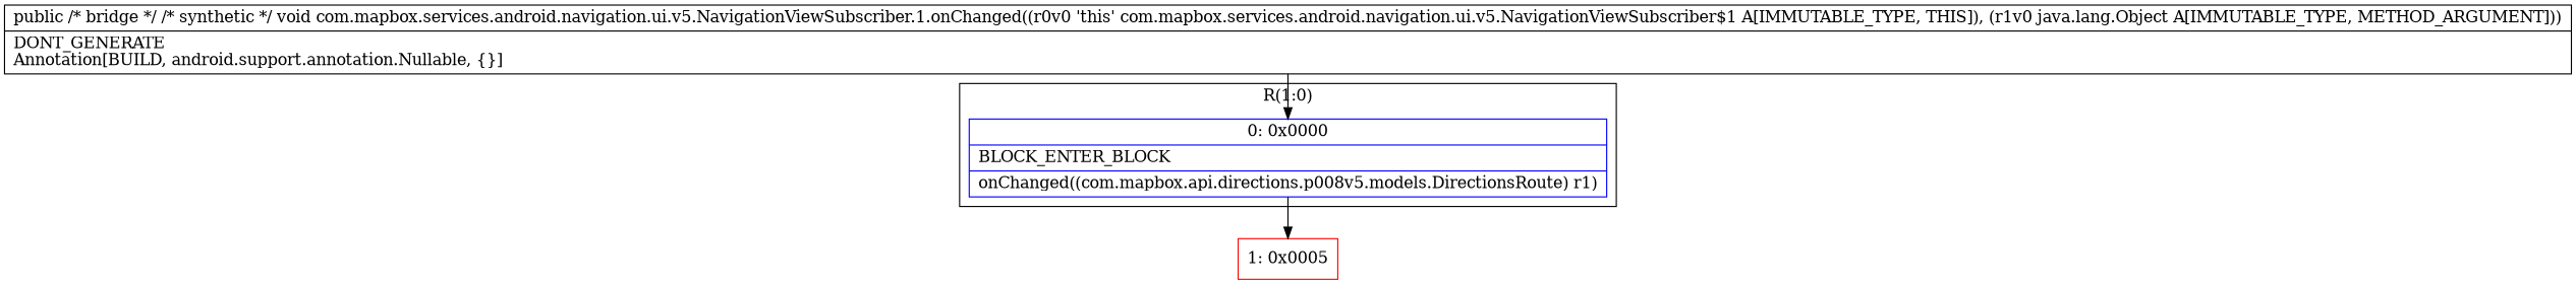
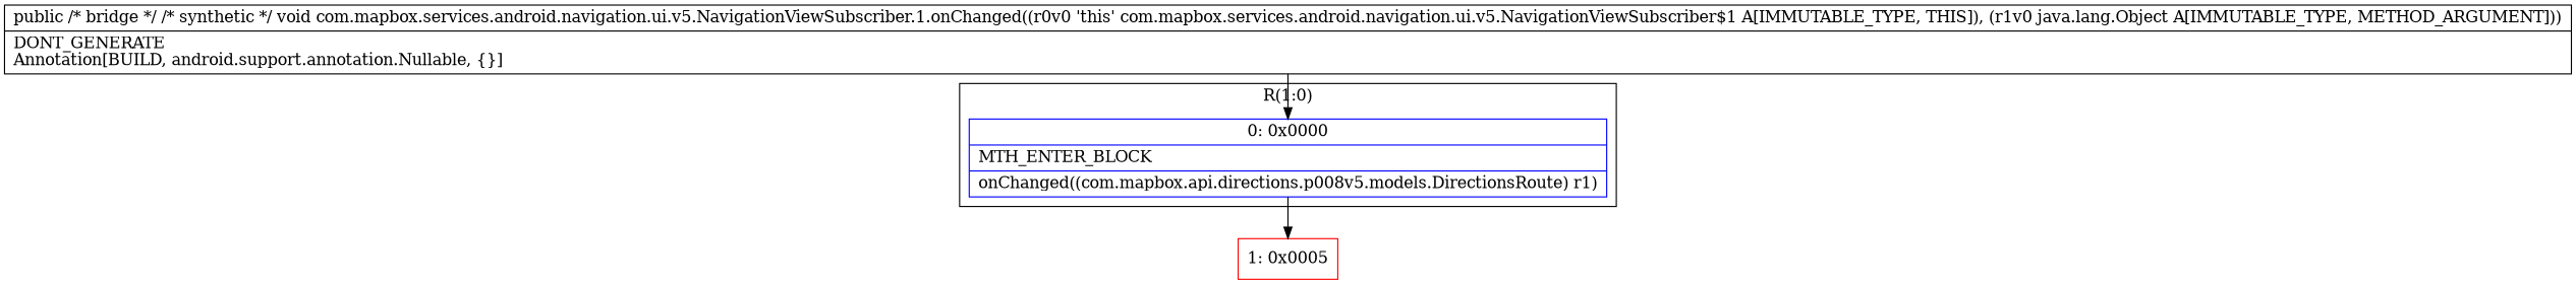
  digraph {
    node [shape=record]
-   n1 [color=blue label="{0\:\ 0x0000|BLOCK_ENTER_BLOCK\l|onChanged((com.mapbox.api.directions.p008v5.models.DirectionsRoute) r1)\l}"]
+   n1 [color=blue label="{0\:\ 0x0000|MTH_ENTER_BLOCK\l|onChanged((com.mapbox.api.directions.p008v5.models.DirectionsRoute) r1)\l}"]
    n2 [color=red label="{1\:\ 0x0005}"]
    n3 [label="{public \/* bridge *\/ \/* synthetic *\/ void com.mapbox.services.android.navigation.ui.v5.NavigationViewSubscriber.1.onChanged((r0v0 'this' com.mapbox.services.android.navigation.ui.v5.NavigationViewSubscriber$1 A[IMMUTABLE_TYPE, THIS]), (r1v0 java.lang.Object A[IMMUTABLE_TYPE, METHOD_ARGUMENT]))  | DONT_GENERATE\lAnnotation[BUILD, android.support.annotation.Nullable, \{\}]\l}"]
    subgraph cluster_1 {
      label="R(1:0)"
      n1
    }
    n1 -> n2
    n3 -> n1
  }
